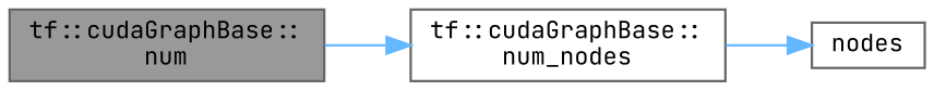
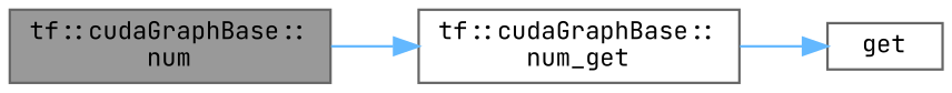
  digraph {
    fontname="JetBrains Mono"
    rankdir=LR
    node [color=grey40 fillcolor=white fontname="JetBrains Mono" fontsize=10 shape=box style=filled]
    edge [color=steelblue1 fontname="JetBrains Mono" fontsize=10 labelfontname=Helvetica labelfontsize=10 style=solid]
    n1 [color=gray40 fillcolor=grey60 fontcolor=black height=0.2 label="tf::cudaGraphBase::\lnum" width=0.4]
-   n2 [height=0.2 label="tf::cudaGraphBase::\lnum_nodes" width=0.4]
-   n3 [height=0.2 label=nodes width=0.4]
+   n2 [height=0.2 label="tf::cudaGraphBase::\lnum_get" width=0.4]
+   n3 [height=0.2 label=get width=0.4]
    n1 -> n2
    n2 -> n3
  }
